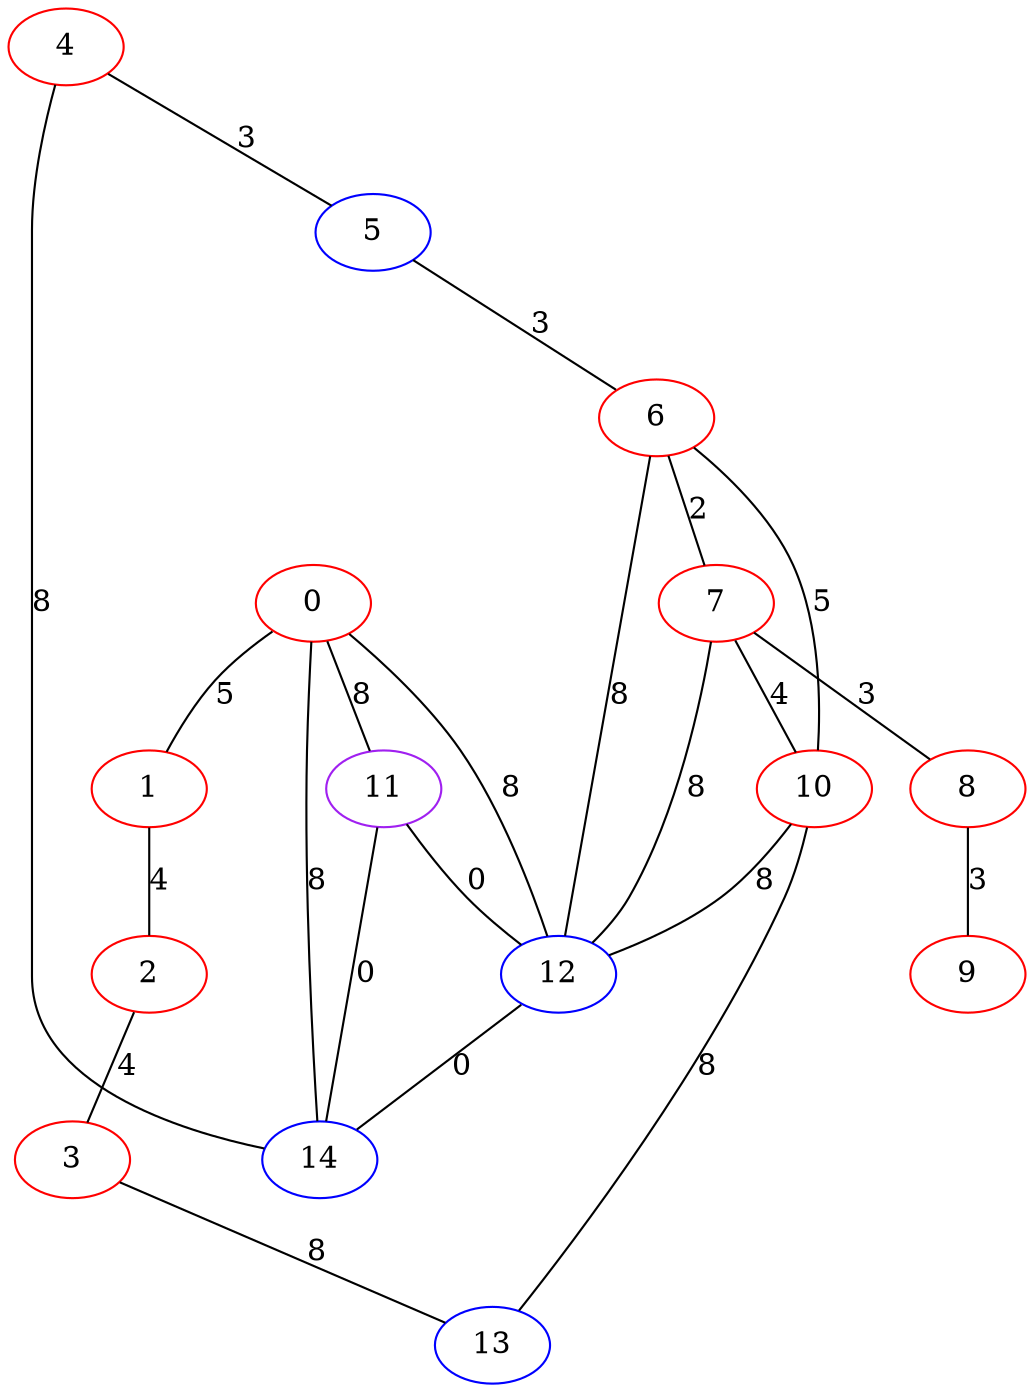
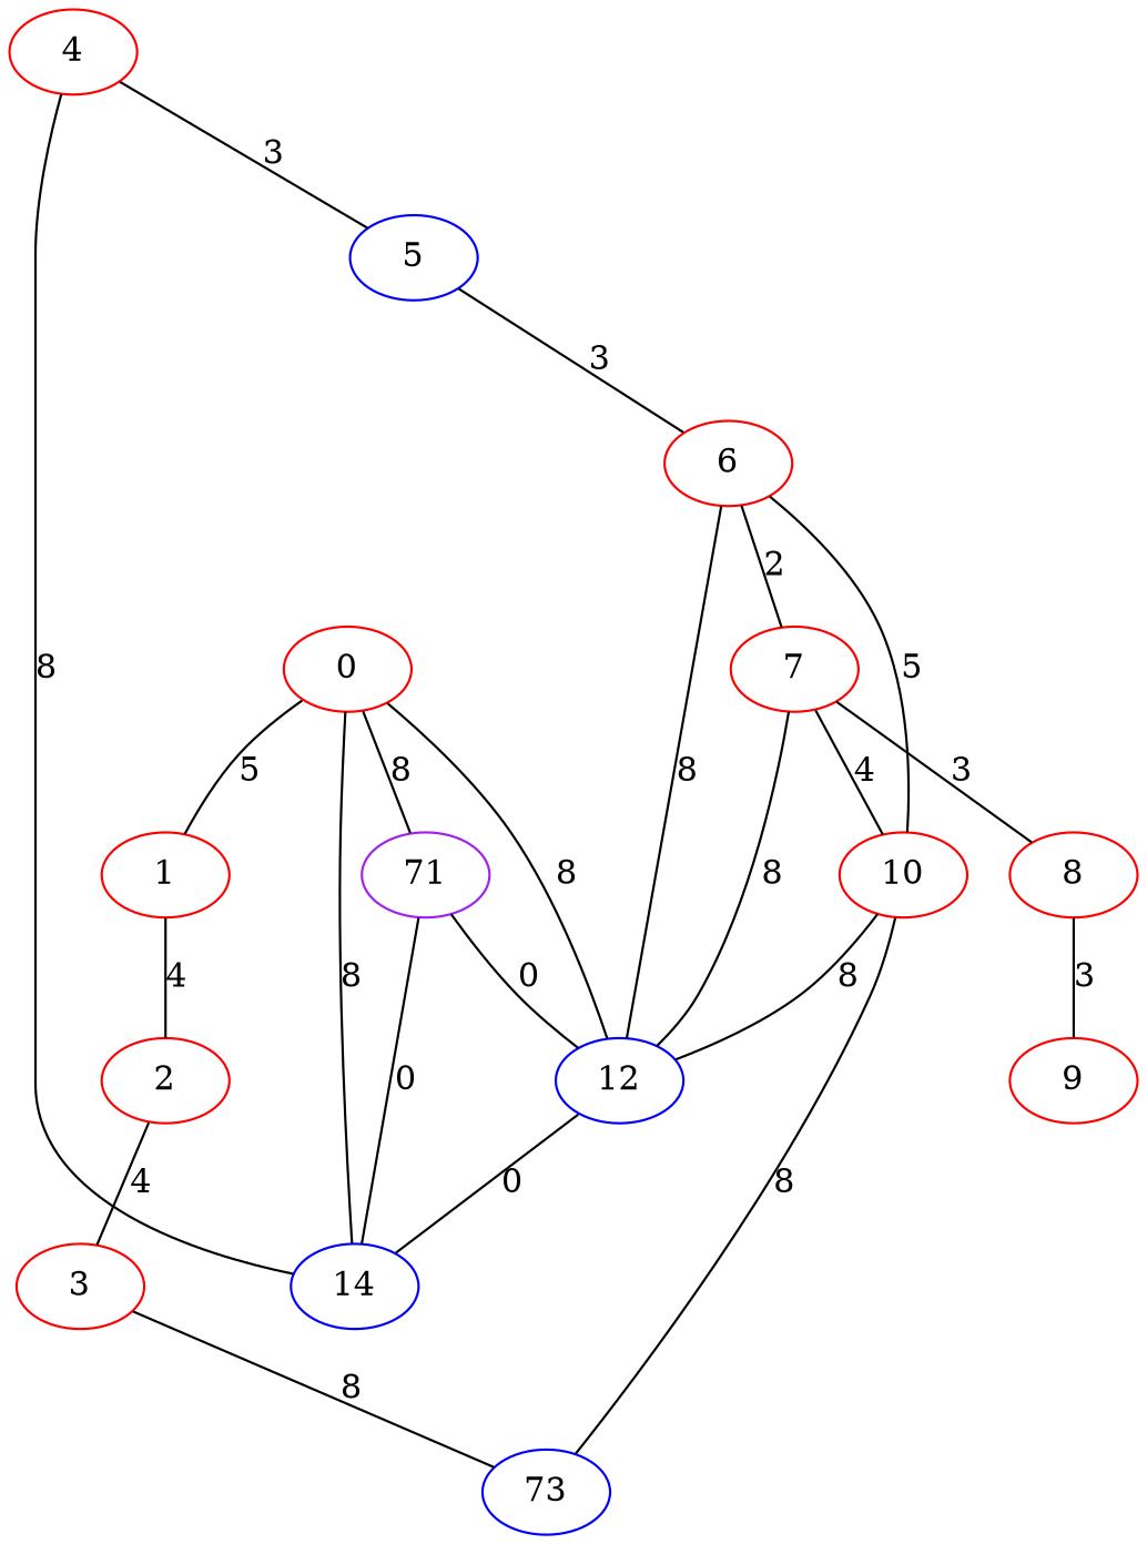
  graph {
    node [color=red weight=1]
    0
    1
-   11 [color=purple weight=4]
+   11 [color=purple weight=4 label=71]
    12 [color=blue weight=3]
    14 [color=blue weight=3]
    2
    3
-   13 [color=blue weight=3]
+   13 [color=blue weight=3 label=73]
    4
    5 [color=blue]
    6
    7
    10
    8
    9
    0 -- 1 [label=5]
    0 -- 11 [label=8]
    0 -- 12 [label=8]
    0 -- 14 [label=8]
    1 -- 2 [label=4]
    11 -- 12 [label=0]
    11 -- 14 [label=0]
    12 -- 14 [label=0]
    2 -- 3 [label=4]
    3 -- 13 [label=8]
    4 -- 14 [label=8]
    4 -- 5 [label=3]
    5 -- 6 [label=3]
    6 -- 12 [label=8]
    6 -- 7 [label=2]
    6 -- 10 [label=5]
    7 -- 12 [label=8]
    7 -- 10 [label=4]
    7 -- 8 [label=3]
    10 -- 12 [label=8]
    10 -- 13 [label=8]
    8 -- 9 [label=3]
  }
